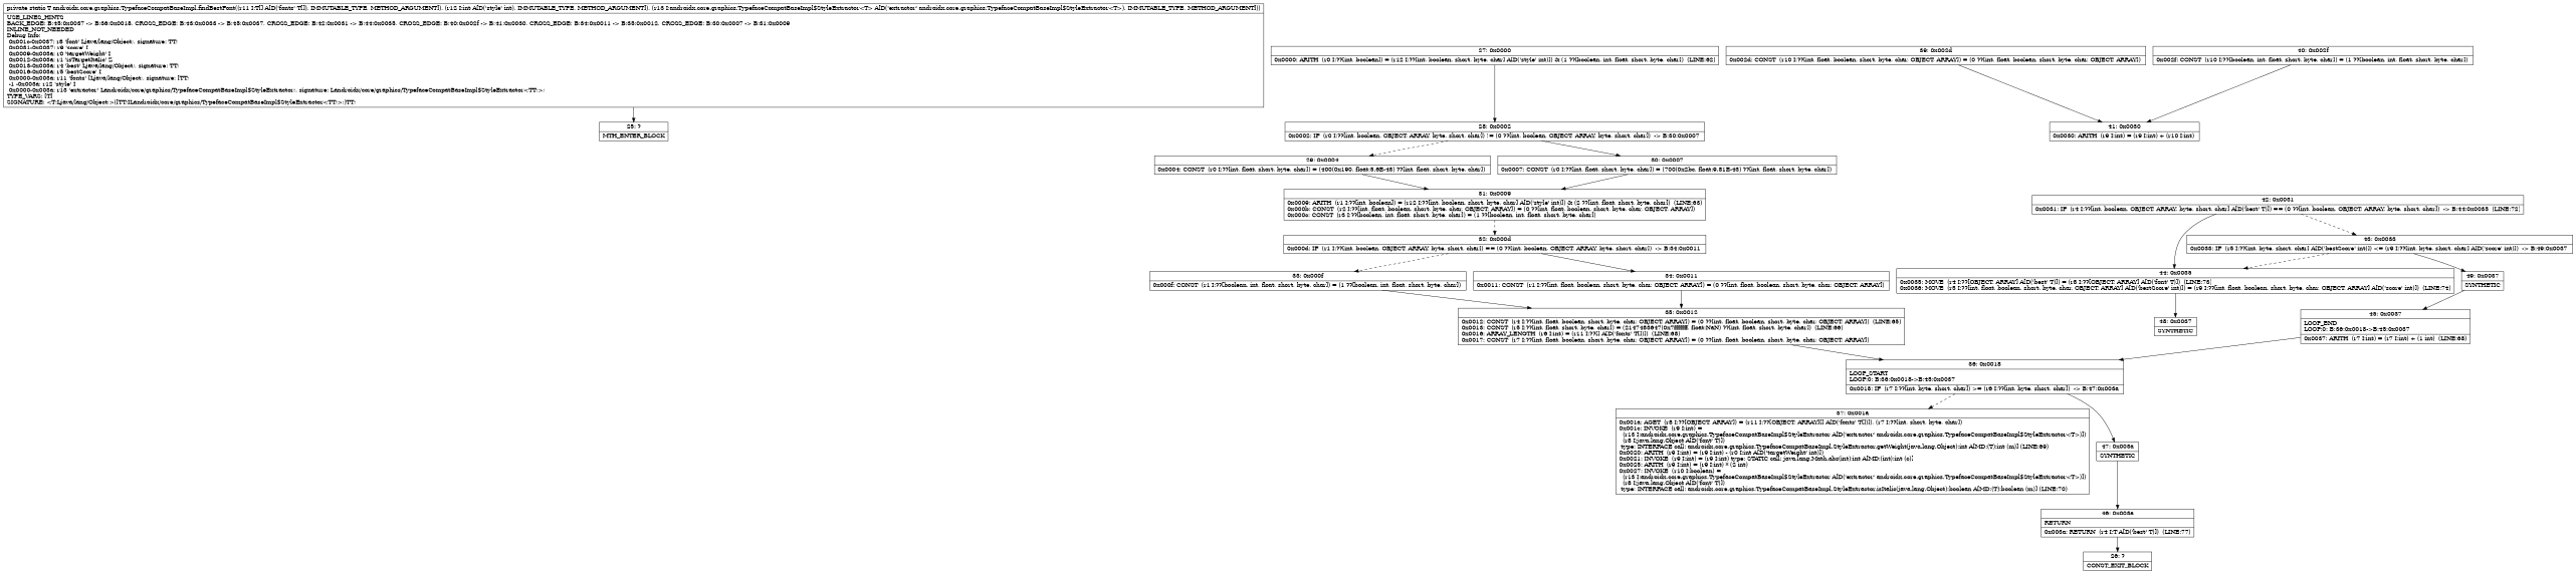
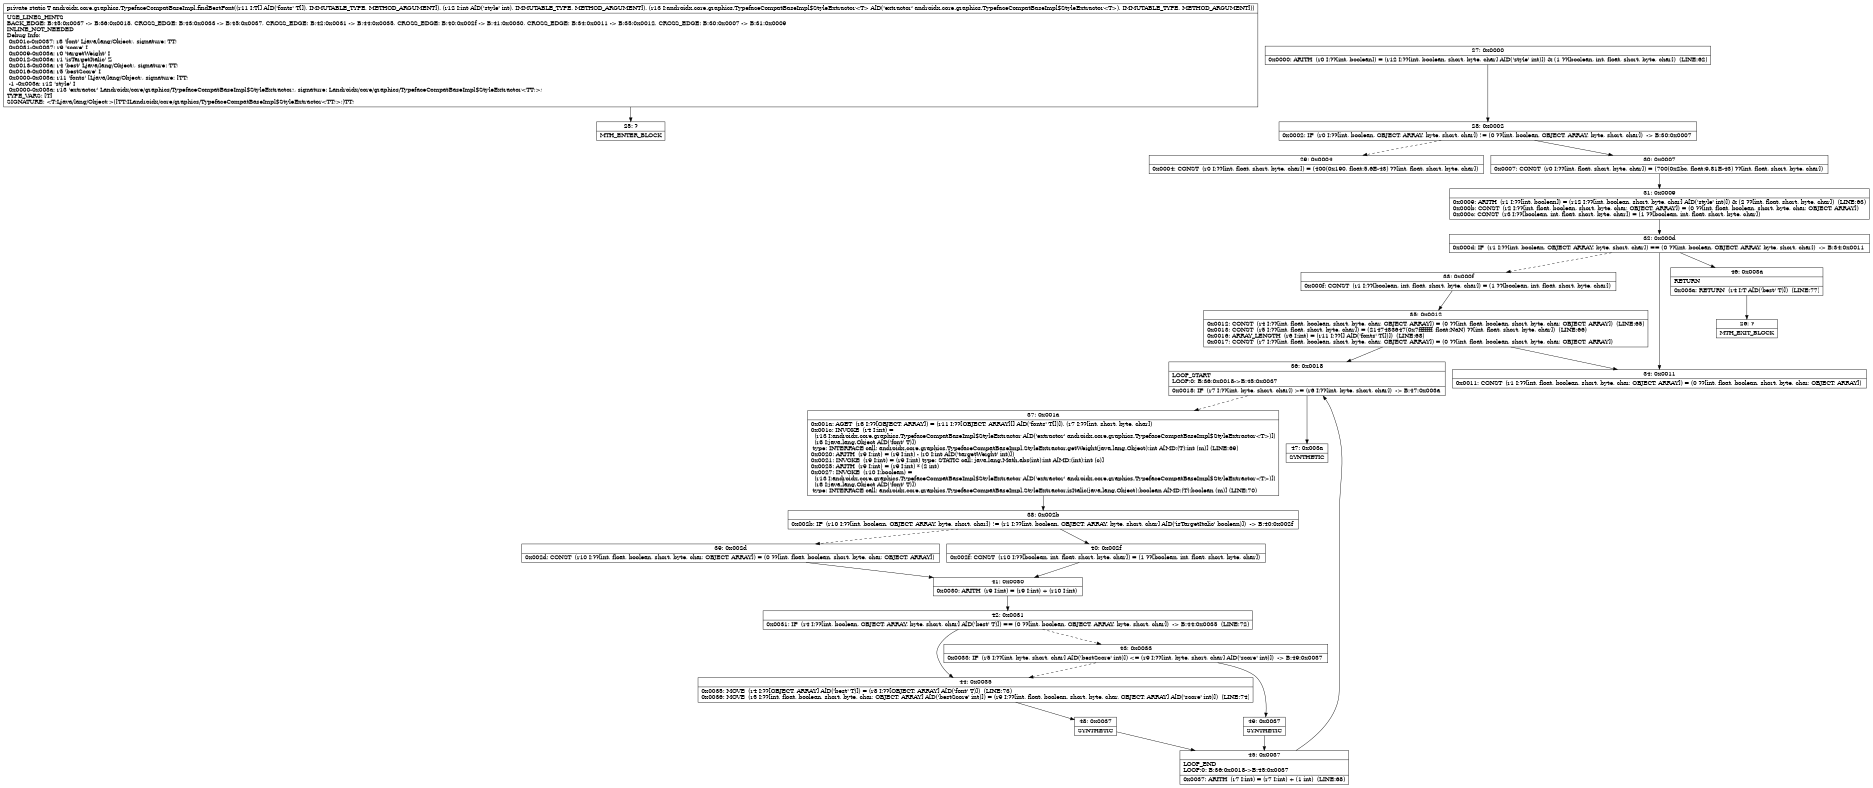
  digraph {
    node [shape=record]
    n1 [label="{25\:\ ?|MTH_ENTER_BLOCK\l}"]
    n2 [label="{27\:\ 0x0000|0x0000: ARITH  (r0 I:??[int, boolean]) = (r12 I:??[int, boolean, short, byte, char] A[D('style' int)]) & (1 ??[boolean, int, float, short, byte, char])  (LINE:62)\l}"]
    n3 [label="{28\:\ 0x0002|0x0002: IF  (r0 I:??[int, boolean, OBJECT, ARRAY, byte, short, char]) != (0 ??[int, boolean, OBJECT, ARRAY, byte, short, char])  \-\> B:30:0x0007 \l}"]
    n4 [label="{29\:\ 0x0004|0x0004: CONST  (r0 I:??[int, float, short, byte, char]) = (400(0x190, float:5.6E\-43) ??[int, float, short, byte, char]) \l}"]
    n5 [label="{30\:\ 0x0007|0x0007: CONST  (r0 I:??[int, float, short, byte, char]) = (700(0x2bc, float:9.81E\-43) ??[int, float, short, byte, char]) \l}"]
    n6 [label="{31\:\ 0x0009|0x0009: ARITH  (r1 I:??[int, boolean]) = (r12 I:??[int, boolean, short, byte, char] A[D('style' int)]) & (2 ??[int, float, short, byte, char])  (LINE:63)\l0x000b: CONST  (r2 I:??[int, float, boolean, short, byte, char, OBJECT, ARRAY]) = (0 ??[int, float, boolean, short, byte, char, OBJECT, ARRAY]) \l0x000c: CONST  (r3 I:??[boolean, int, float, short, byte, char]) = (1 ??[boolean, int, float, short, byte, char]) \l}"]
    n7 [label="{32\:\ 0x000d|0x000d: IF  (r1 I:??[int, boolean, OBJECT, ARRAY, byte, short, char]) == (0 ??[int, boolean, OBJECT, ARRAY, byte, short, char])  \-\> B:34:0x0011 \l}"]
    n8 [label="{33\:\ 0x000f|0x000f: CONST  (r1 I:??[boolean, int, float, short, byte, char]) = (1 ??[boolean, int, float, short, byte, char]) \l}"]
    n9 [label="{34\:\ 0x0011|0x0011: CONST  (r1 I:??[int, float, boolean, short, byte, char, OBJECT, ARRAY]) = (0 ??[int, float, boolean, short, byte, char, OBJECT, ARRAY]) \l}"]
    n10 [label="{35\:\ 0x0012|0x0012: CONST  (r4 I:??[int, float, boolean, short, byte, char, OBJECT, ARRAY]) = (0 ??[int, float, boolean, short, byte, char, OBJECT, ARRAY])  (LINE:65)\l0x0013: CONST  (r5 I:??[int, float, short, byte, char]) = (2147483647(0x7fffffff, float:NaN) ??[int, float, short, byte, char])  (LINE:66)\l0x0016: ARRAY_LENGTH  (r6 I:int) = (r11 I:??[] A[D('fonts' T[])])  (LINE:68)\l0x0017: CONST  (r7 I:??[int, float, boolean, short, byte, char, OBJECT, ARRAY]) = (0 ??[int, float, boolean, short, byte, char, OBJECT, ARRAY]) \l}"]
    n11 [label="{36\:\ 0x0018|LOOP_START\lLOOP:0: B:36:0x0018\-\>B:45:0x0037\l|0x0018: IF  (r7 I:??[int, byte, short, char]) \>= (r6 I:??[int, byte, short, char])  \-\> B:47:0x003a \l}"]
-   n12 [label="{37\:\ 0x001a|0x001a: AGET  (r8 I:??[OBJECT, ARRAY]) = (r11 I:??[OBJECT, ARRAY][] A[D('fonts' T[])]), (r7 I:??[int, short, byte, char]) \l0x001c: INVOKE  (r9 I:int) = \l  (r13 I:androidx.core.graphics.TypefaceCompatBaseImpl$StyleExtractor A[D('extractor' androidx.core.graphics.TypefaceCompatBaseImpl$StyleExtractor\<T\>)])\l  (r8 I:java.lang.Object A[D('font' T)])\l type: INTERFACE call: androidx.core.graphics.TypefaceCompatBaseImpl.StyleExtractor.getWeight(java.lang.Object):int A[MD:(T):int (m)] (LINE:69)\l0x0020: ARITH  (r9 I:int) = (r9 I:int) \- (r0 I:int A[D('targetWeight' int)]) \l0x0021: INVOKE  (r9 I:int) = (r9 I:int) type: STATIC call: java.lang.Math.abs(int):int A[MD:(int):int (c)]\l0x0025: ARITH  (r9 I:int) = (r9 I:int) * (2 int) \l0x0027: INVOKE  (r10 I:boolean) = \l  (r13 I:androidx.core.graphics.TypefaceCompatBaseImpl$StyleExtractor A[D('extractor' androidx.core.graphics.TypefaceCompatBaseImpl$StyleExtractor\<T\>)])\l  (r8 I:java.lang.Object A[D('font' T)])\l type: INTERFACE call: androidx.core.graphics.TypefaceCompatBaseImpl.StyleExtractor.isItalic(java.lang.Object):boolean A[MD:(T):boolean (m)] (LINE:70)\l}"]
+   n12 [label="{37\:\ 0x001a|0x001a: AGET  (r8 I:??[OBJECT, ARRAY]) = (r11 I:??[OBJECT, ARRAY][] A[D('fonts' T[])]), (r7 I:??[int, short, byte, char]) \l0x001c: INVOKE  (r4 I:int) = \l  (r13 I:androidx.core.graphics.TypefaceCompatBaseImpl$StyleExtractor A[D('extractor' androidx.core.graphics.TypefaceCompatBaseImpl$StyleExtractor\<T\>)])\l  (r8 I:java.lang.Object A[D('font' T)])\l type: INTERFACE call: androidx.core.graphics.TypefaceCompatBaseImpl.StyleExtractor.getWeight(java.lang.Object):int A[MD:(T):int (m)] (LINE:69)\l0x0020: ARITH  (r9 I:int) = (r9 I:int) \- (r0 I:int A[D('targetWeight' int)]) \l0x0021: INVOKE  (r9 I:int) = (r9 I:int) type: STATIC call: java.lang.Math.abs(int):int A[MD:(int):int (c)]\l0x0025: ARITH  (r9 I:int) = (r9 I:int) * (2 int) \l0x0027: INVOKE  (r10 I:boolean) = \l  (r13 I:androidx.core.graphics.TypefaceCompatBaseImpl$StyleExtractor A[D('extractor' androidx.core.graphics.TypefaceCompatBaseImpl$StyleExtractor\<T\>)])\l  (r8 I:java.lang.Object A[D('font' T)])\l type: INTERFACE call: androidx.core.graphics.TypefaceCompatBaseImpl.StyleExtractor.isItalic(java.lang.Object):boolean A[MD:(T):boolean (m)] (LINE:70)\l}"]
    n13 [label="{47\:\ 0x003a|SYNTHETIC\l}"]
+   n14 [label="{38\:\ 0x002b|0x002b: IF  (r10 I:??[int, boolean, OBJECT, ARRAY, byte, short, char]) != (r1 I:??[int, boolean, OBJECT, ARRAY, byte, short, char] A[D('isTargetItalic' boolean)])  \-\> B:40:0x002f \l}"]
    n15 [label="{46\:\ 0x003a|RETURN\l|0x003a: RETURN  (r4 I:T A[D('best' T)])  (LINE:77)\l}"]
    n16 [label="{39\:\ 0x002d|0x002d: CONST  (r10 I:??[int, float, boolean, short, byte, char, OBJECT, ARRAY]) = (0 ??[int, float, boolean, short, byte, char, OBJECT, ARRAY]) \l}"]
    n17 [label="{40\:\ 0x002f|0x002f: CONST  (r10 I:??[boolean, int, float, short, byte, char]) = (1 ??[boolean, int, float, short, byte, char]) \l}"]
    n18 [label="{41\:\ 0x0030|0x0030: ARITH  (r9 I:int) = (r9 I:int) + (r10 I:int) \l}"]
    n19 [label="{42\:\ 0x0031|0x0031: IF  (r4 I:??[int, boolean, OBJECT, ARRAY, byte, short, char] A[D('best' T)]) == (0 ??[int, boolean, OBJECT, ARRAY, byte, short, char])  \-\> B:44:0x0035  (LINE:72)\l}"]
    n20 [label="{43\:\ 0x0033|0x0033: IF  (r5 I:??[int, byte, short, char] A[D('bestScore' int)]) \<= (r9 I:??[int, byte, short, char] A[D('score' int)])  \-\> B:49:0x0037 \l}"]
    n21 [label="{44\:\ 0x0035|0x0035: MOVE  (r4 I:??[OBJECT, ARRAY] A[D('best' T)]) = (r8 I:??[OBJECT, ARRAY] A[D('font' T)])  (LINE:73)\l0x0036: MOVE  (r5 I:??[int, float, boolean, short, byte, char, OBJECT, ARRAY] A[D('bestScore' int)]) = (r9 I:??[int, float, boolean, short, byte, char, OBJECT, ARRAY] A[D('score' int)])  (LINE:74)\l}"]
    n22 [label="{49\:\ 0x0037|SYNTHETIC\l}"]
    n23 [label="{48\:\ 0x0037|SYNTHETIC\l}"]
    n24 [label="{45\:\ 0x0037|LOOP_END\lLOOP:0: B:36:0x0018\-\>B:45:0x0037\l|0x0037: ARITH  (r7 I:int) = (r7 I:int) + (1 int)  (LINE:68)\l}"]
-   n25 [label="{26\:\ ?|CONST_EXIT_BLOCK\l}"]
+   n25 [label="{26\:\ ?|MTH_EXIT_BLOCK\l}"]
    n26 [label="{private static T androidx.core.graphics.TypefaceCompatBaseImpl.findBestFont((r11 I:T[] A[D('fonts' T[]), IMMUTABLE_TYPE, METHOD_ARGUMENT]), (r12 I:int A[D('style' int), IMMUTABLE_TYPE, METHOD_ARGUMENT]), (r13 I:androidx.core.graphics.TypefaceCompatBaseImpl$StyleExtractor\<T\> A[D('extractor' androidx.core.graphics.TypefaceCompatBaseImpl$StyleExtractor\<T\>), IMMUTABLE_TYPE, METHOD_ARGUMENT]))  | USE_LINES_HINTS\lBACK_EDGE: B:45:0x0037 \-\> B:36:0x0018, CROSS_EDGE: B:43:0x0033 \-\> B:45:0x0037, CROSS_EDGE: B:42:0x0031 \-\> B:44:0x0035, CROSS_EDGE: B:40:0x002f \-\> B:41:0x0030, CROSS_EDGE: B:34:0x0011 \-\> B:35:0x0012, CROSS_EDGE: B:30:0x0007 \-\> B:31:0x0009\lINLINE_NOT_NEEDED\lDebug Info:\l  0x001c\-0x0037: r8 'font' Ljava\/lang\/Object;, signature: TT;\l  0x0031\-0x0037: r9 'score' I\l  0x0009\-0x003a: r0 'targetWeight' I\l  0x0012\-0x003a: r1 'isTargetItalic' Z\l  0x0013\-0x003a: r4 'best' Ljava\/lang\/Object;, signature: TT;\l  0x0016\-0x003a: r5 'bestScore' I\l  0x0000\-0x003a: r11 'fonts' [Ljava\/lang\/Object;, signature: [TT;\l  \-1 \-0x003a: r12 'style' I\l  0x0000\-0x003a: r13 'extractor' Landroidx\/core\/graphics\/TypefaceCompatBaseImpl$StyleExtractor;, signature: Landroidx\/core\/graphics\/TypefaceCompatBaseImpl$StyleExtractor\<TT;\>;\lTYPE_VARS: [T]\lSIGNATURE: \<T:Ljava\/lang\/Object;\>([TT;ILandroidx\/core\/graphics\/TypefaceCompatBaseImpl$StyleExtractor\<TT;\>;)TT;\l}"]
    n2 -> n3
    n3 -> n4 [style=dashed]
    n3 -> n5
-   n4 -> n6
    n5 -> n6
-   n6 -> n7 [style=dashed]
+   n6 -> n7
    n7 -> n8 [style=dashed]
    n7 -> n9
    n8 -> n10
-   n9 -> n10
+   n10 -> n9
    n10 -> n11
    n11 -> n12 [style=dashed]
    n11 -> n13
-   n13 -> n15
+   n12 -> n14
+   n7 -> n15
+   n14 -> n16 [style=dashed]
+   n14 -> n17
    n15 -> n25
    n16 -> n18
    n17 -> n18
+   n18 -> n19
    n19 -> n20 [style=dashed]
    n19 -> n21
    n20 -> n21 [style=dashed]
    n20 -> n22
    n21 -> n23
    n22 -> n24
+   n23 -> n24
    n24 -> n11
    n26 -> n1
  }
